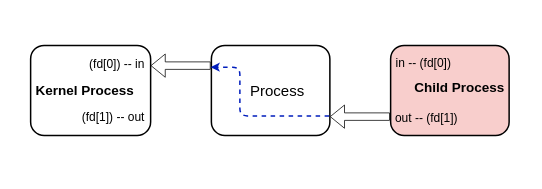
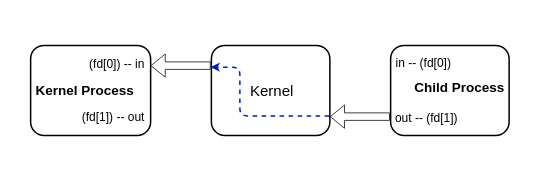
  <mxCell id="0" />
  <mxCell id="1" parent="0" />
  <mxCell id="2" value="" style="rounded=0;whiteSpace=wrap;html=1;strokeColor=none;strokeWidth=2;fontSize=20;fontColor=#000000;fillColor=#FFFFFF;" parent="1" vertex="1"><mxGeometry x="20" y="20" width="680" height="210" as="geometry" /></mxCell>
  <mxCell id="3" value="&lt;div style=&quot;text-align: right;&quot;&gt;&lt;span style=&quot;color: rgb(0, 0, 0); background-color: initial;&quot;&gt;&lt;font style=&quot;font-size: 16px;&quot;&gt;&amp;nbsp; &amp;nbsp;(fd[0]) -- in&lt;br&gt;&lt;/font&gt;&lt;/span&gt;&lt;/div&gt;&lt;font style=&quot;font-size: 12px;&quot; color=&quot;#000000&quot;&gt;&lt;br&gt;&lt;font style=&quot;font-size: 18px;&quot;&gt;&lt;b&gt;&amp;nbsp;Kernel&amp;nbsp;&lt;/b&gt;&lt;/font&gt;&lt;/font&gt;&lt;font style=&quot;font-size: 12px;&quot; color=&quot;#000000&quot;&gt;&lt;font style=&quot;font-size: 18px;&quot;&gt;&lt;b&gt;Process&lt;/b&gt;&lt;/font&gt;&lt;br&gt;&lt;br&gt;&lt;span style=&quot;font-size: 16px;&quot;&gt;&amp;nbsp; &amp;nbsp; &amp;nbsp; &amp;nbsp; &amp;nbsp; &amp;nbsp; &amp;nbsp; &amp;nbsp;(fd[1]) -- out&lt;/span&gt;&lt;br&gt;&lt;/font&gt;" style="rounded=1;whiteSpace=wrap;html=1;strokeColor=#000000;fillColor=#FFFFFF;align=left;strokeWidth=2;" parent="1" vertex="1"><mxGeometry x="40" y="60" width="160" height="120" as="geometry" /></mxCell>
- <mxCell id="4" value="&lt;div style=&quot;text-align: right;&quot;&gt;&lt;/div&gt;&lt;font style=&quot;&quot; color=&quot;#000000&quot;&gt;&lt;div style=&quot;text-align: center;&quot;&gt;&lt;span style=&quot;font-size: 20px; background-color: initial;&quot;&gt;&amp;nbsp; &amp;nbsp; &amp;nbsp; &amp;nbsp; &amp;nbsp;Process&lt;/span&gt;&lt;/div&gt;&lt;/font&gt;" style="rounded=1;whiteSpace=wrap;html=1;strokeColor=#000000;fillColor=#FFFFFF;align=left;strokeWidth=2;" parent="1" vertex="1"><mxGeometry x="281" y="60" width="158" height="120" as="geometry" /></mxCell>
+ <mxCell id="4" value="&lt;div style=&quot;text-align: right;&quot;&gt;&lt;/div&gt;&lt;font style=&quot;&quot; color=&quot;#000000&quot;&gt;&lt;div style=&quot;text-align: center;&quot;&gt;&lt;span style=&quot;font-size: 20px; background-color: initial;&quot;&gt;&amp;nbsp; &amp;nbsp; &amp;nbsp; &amp;nbsp; &amp;nbsp;Kernel&lt;/span&gt;&lt;/div&gt;&lt;/font&gt;" style="rounded=1;whiteSpace=wrap;html=1;strokeColor=#000000;fillColor=#FFFFFF;align=left;strokeWidth=2;" parent="1" vertex="1"><mxGeometry x="281" y="60" width="158" height="120" as="geometry" /></mxCell>
  <mxCell id="5" value="" style="shape=flexArrow;endArrow=classic;html=1;fontSize=20;fontColor=#000000;entryX=1;entryY=0.25;entryDx=0;entryDy=0;entryPerimeter=0;fillColor=default;strokeColor=#000000;" parent="1" edge="1"><mxGeometry width="50" height="50" relative="1" as="geometry"><mxPoint x="280" y="87" as="sourcePoint" /><mxPoint x="200" y="87" as="targetPoint" /></mxGeometry></mxCell>
- <mxCell id="6" value="&lt;div style=&quot;text-align: right;&quot;&gt;&lt;/div&gt;&lt;font style=&quot;&quot; color=&quot;#000000&quot;&gt;&lt;div style=&quot;font-size: 16px; text-align: right;&quot;&gt;&lt;span style=&quot;background-color: initial; font-size: 16px;&quot;&gt;in -- (fd[0])&amp;nbsp; &amp;nbsp; &amp;nbsp; &amp;nbsp; &amp;nbsp; &amp;nbsp; &amp;nbsp; &amp;nbsp;&amp;nbsp;&lt;/span&gt;&lt;/div&gt;&lt;div style=&quot;font-size: 12px; text-align: right;&quot;&gt;&lt;span style=&quot;background-color: initial;&quot;&gt;&lt;br&gt;&lt;/span&gt;&lt;/div&gt;&lt;div style=&quot;text-align: right;&quot;&gt;&lt;span style=&quot;background-color: initial;&quot;&gt;&lt;b style=&quot;&quot;&gt;&lt;font style=&quot;font-size: 18px;&quot;&gt;&amp;nbsp; &amp;nbsp; &amp;nbsp; Child Process&lt;/font&gt;&lt;/b&gt;&lt;/span&gt;&lt;/div&gt;&lt;div style=&quot;font-size: 16px; text-align: right;&quot;&gt;&lt;span style=&quot;background-color: initial; font-size: 12px;&quot;&gt;&lt;span style=&quot;&quot;&gt;&lt;br&gt;&lt;/span&gt;&lt;/span&gt;&lt;/div&gt;&lt;div style=&quot;font-size: 16px; text-align: right;&quot;&gt;&lt;span style=&quot;background-color: initial;&quot;&gt;&lt;span style=&quot;&quot;&gt;out -- (fd[1])&amp;nbsp; &amp;nbsp; &amp;nbsp; &amp;nbsp; &amp;nbsp; &amp;nbsp; &amp;nbsp;&amp;nbsp;&lt;/span&gt;&lt;/span&gt;&lt;/div&gt;&lt;/font&gt;" style="rounded=1;whiteSpace=wrap;html=1;strokeColor=#000000;fillColor=#f8cecc;align=left;strokeWidth=2;" parent="1" vertex="1"><mxGeometry x="520" y="60" width="158" height="120" as="geometry" /></mxCell>
+ <mxCell id="6" value="&lt;div style=&quot;text-align: right;&quot;&gt;&lt;/div&gt;&lt;font style=&quot;&quot; color=&quot;#000000&quot;&gt;&lt;div style=&quot;font-size: 16px; text-align: right;&quot;&gt;&lt;span style=&quot;background-color: initial; font-size: 16px;&quot;&gt;in -- (fd[0])&amp;nbsp; &amp;nbsp; &amp;nbsp; &amp;nbsp; &amp;nbsp; &amp;nbsp; &amp;nbsp; &amp;nbsp;&amp;nbsp;&lt;/span&gt;&lt;/div&gt;&lt;div style=&quot;font-size: 12px; text-align: right;&quot;&gt;&lt;span style=&quot;background-color: initial;&quot;&gt;&lt;br&gt;&lt;/span&gt;&lt;/div&gt;&lt;div style=&quot;text-align: right;&quot;&gt;&lt;span style=&quot;background-color: initial;&quot;&gt;&lt;b style=&quot;&quot;&gt;&lt;font style=&quot;font-size: 18px;&quot;&gt;&amp;nbsp; &amp;nbsp; &amp;nbsp; Child Process&lt;/font&gt;&lt;/b&gt;&lt;/span&gt;&lt;/div&gt;&lt;div style=&quot;font-size: 16px; text-align: right;&quot;&gt;&lt;span style=&quot;background-color: initial; font-size: 12px;&quot;&gt;&lt;span style=&quot;&quot;&gt;&lt;br&gt;&lt;/span&gt;&lt;/span&gt;&lt;/div&gt;&lt;div style=&quot;font-size: 16px; text-align: right;&quot;&gt;&lt;span style=&quot;background-color: initial;&quot;&gt;&lt;span style=&quot;&quot;&gt;out -- (fd[1])&amp;nbsp; &amp;nbsp; &amp;nbsp; &amp;nbsp; &amp;nbsp; &amp;nbsp; &amp;nbsp;&amp;nbsp;&lt;/span&gt;&lt;/span&gt;&lt;/div&gt;&lt;/font&gt;" style="rounded=1;whiteSpace=wrap;html=1;strokeColor=#000000;fillColor=#FFFFFF;align=left;strokeWidth=2;" parent="1" vertex="1"><mxGeometry x="520" y="60" width="158" height="120" as="geometry" /></mxCell>
  <mxCell id="7" value="" style="shape=flexArrow;endArrow=classic;html=1;fontSize=20;fontColor=#000000;entryX=1;entryY=0.25;entryDx=0;entryDy=0;entryPerimeter=0;fillColor=default;strokeColor=#000000;" parent="1" edge="1"><mxGeometry width="50" height="50" relative="1" as="geometry"><mxPoint x="519" y="155" as="sourcePoint" /><mxPoint x="439" y="155" as="targetPoint" /></mxGeometry></mxCell>
  <mxCell id="8" style="edgeStyle=elbowEdgeStyle;html=1;entryX=0;entryY=0.25;entryDx=0;entryDy=0;strokeColor=#001DBC;dashed=1;exitX=1;exitY=0.75;exitDx=0;exitDy=0;fillColor=#0050ef;strokeWidth=2;" edge="1" parent="1"><mxGeometry relative="1" as="geometry"><mxPoint x="438" y="154" as="sourcePoint" /><mxPoint x="280" y="89" as="targetPoint" /><Array as="points"><mxPoint x="319" y="124" /><mxPoint x="309" y="124" /><mxPoint x="409" y="175" /></Array></mxGeometry></mxCell>
